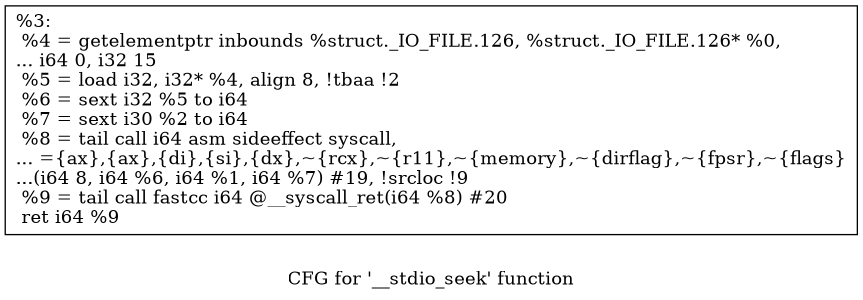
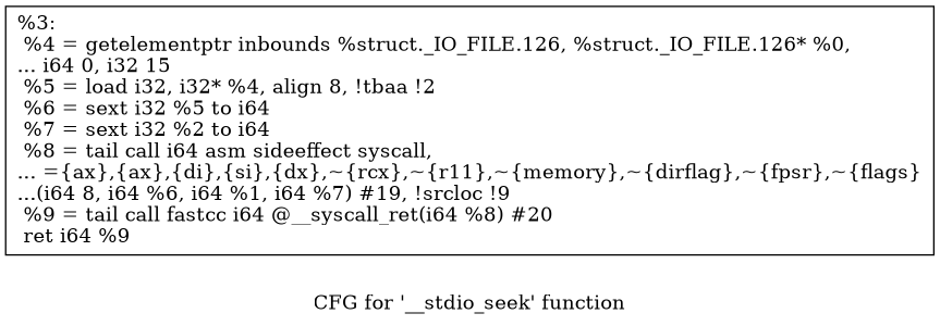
  digraph {
    label="CFG for '__stdio_seek' function"
-   n1 [label="{%3:\l  %4 = getelementptr inbounds %struct._IO_FILE.126, %struct._IO_FILE.126* %0,\l... i64 0, i32 15\l  %5 = load i32, i32* %4, align 8, !tbaa !2\l  %6 = sext i32 %5 to i64\l  %7 = sext i30 %2 to i64\l  %8 = tail call i64 asm sideeffect syscall,\l... =\{ax\},\{ax\},\{di\},\{si\},\{dx\},~\{rcx\},~\{r11\},~\{memory\},~\{dirflag\},~\{fpsr\},~\{flags\}\l...(i64 8, i64 %6, i64 %1, i64 %7) #19, !srcloc !9\l  %9 = tail call fastcc i64 @__syscall_ret(i64 %8) #20\l  ret i64 %9\l}" shape=record]
+   n1 [label="{%3:\l  %4 = getelementptr inbounds %struct._IO_FILE.126, %struct._IO_FILE.126* %0,\l... i64 0, i32 15\l  %5 = load i32, i32* %4, align 8, !tbaa !2\l  %6 = sext i32 %5 to i64\l  %7 = sext i32 %2 to i64\l  %8 = tail call i64 asm sideeffect syscall,\l... =\{ax\},\{ax\},\{di\},\{si\},\{dx\},~\{rcx\},~\{r11\},~\{memory\},~\{dirflag\},~\{fpsr\},~\{flags\}\l...(i64 8, i64 %6, i64 %1, i64 %7) #19, !srcloc !9\l  %9 = tail call fastcc i64 @__syscall_ret(i64 %8) #20\l  ret i64 %9\l}" shape=record]
  }
